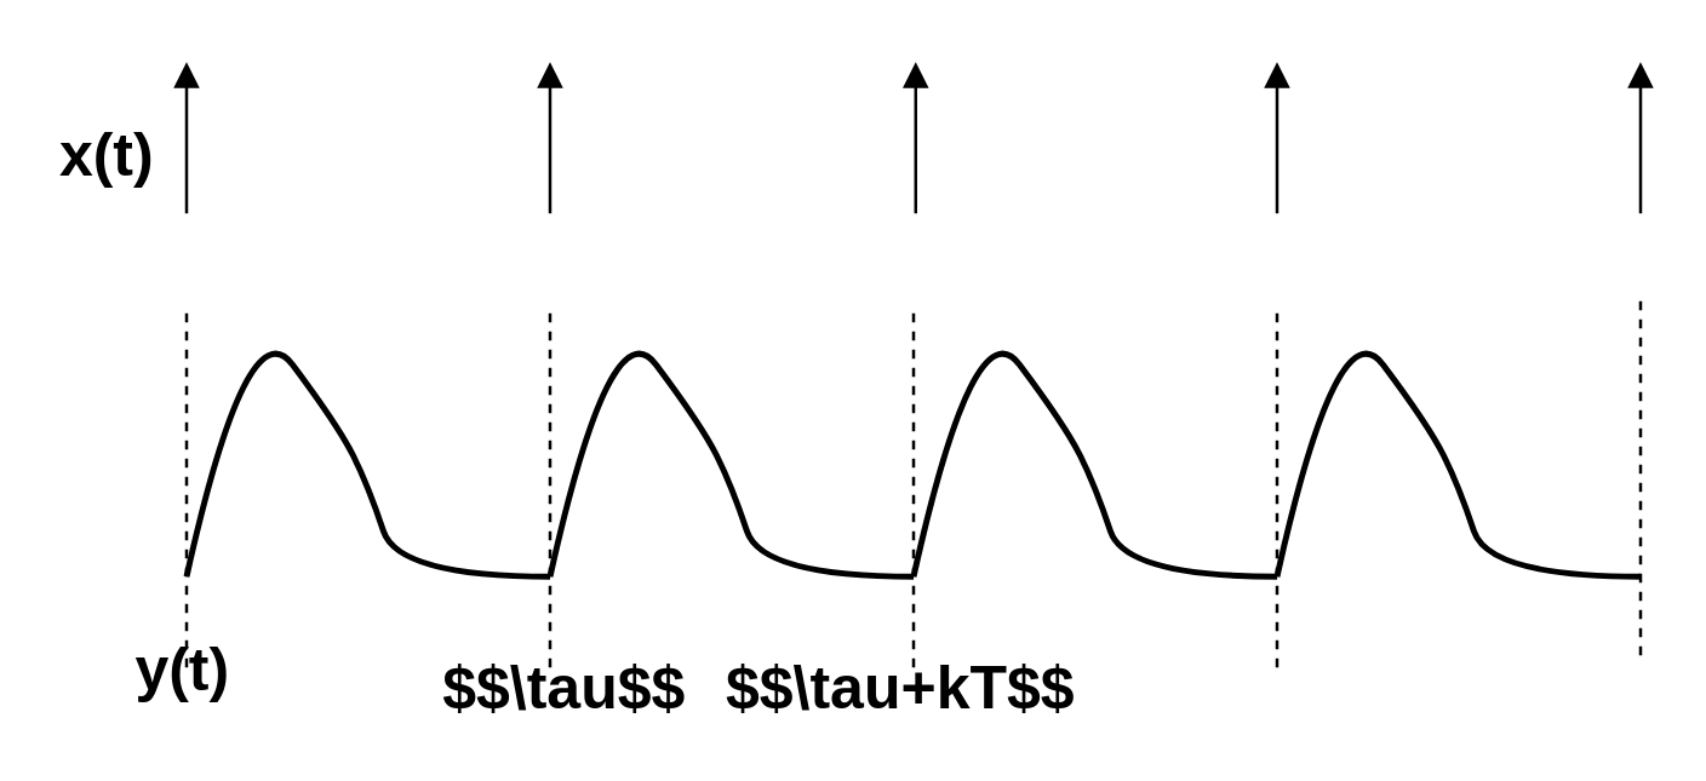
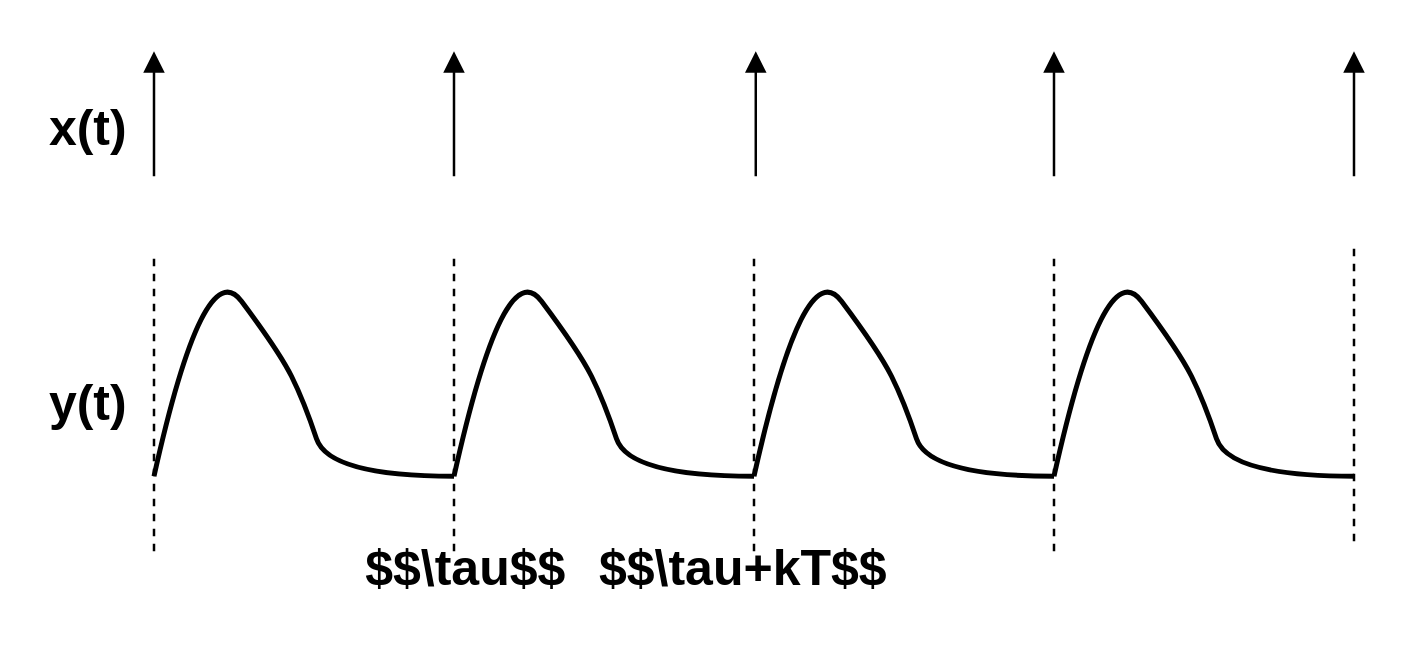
  <mxCell id="0" />
  <mxCell id="1" parent="0" />
  <mxCell id="2" value="" style="curved=1;endArrow=none;html=1;rounded=0;endFill=0;strokeWidth=2;" parent="1" edge="1"><mxGeometry width="50" height="50" relative="1" as="geometry"><mxPoint x="61" y="190" as="sourcePoint" /><mxPoint x="181" y="190" as="targetPoint" /><Array as="points"><mxPoint x="81" y="100" /><mxPoint x="111" y="140" /><mxPoint x="121" y="160" /><mxPoint x="131" y="190" /></Array></mxGeometry></mxCell>
  <mxCell id="3" value="" style="curved=1;endArrow=none;html=1;rounded=0;endFill=0;strokeWidth=2;" parent="1" edge="1"><mxGeometry width="50" height="50" relative="1" as="geometry"><mxPoint x="181" y="190" as="sourcePoint" /><mxPoint x="301" y="190" as="targetPoint" /><Array as="points"><mxPoint x="201" y="100" /><mxPoint x="231" y="140" /><mxPoint x="241" y="160" /><mxPoint x="251" y="190" /></Array></mxGeometry></mxCell>
  <mxCell id="4" value="" style="curved=1;endArrow=none;html=1;rounded=0;endFill=0;strokeWidth=2;" parent="1" edge="1"><mxGeometry width="50" height="50" relative="1" as="geometry"><mxPoint x="301" y="190" as="sourcePoint" /><mxPoint x="421" y="190" as="targetPoint" /><Array as="points"><mxPoint x="321" y="100" /><mxPoint x="351" y="140" /><mxPoint x="361" y="160" /><mxPoint x="371" y="190" /></Array></mxGeometry></mxCell>
  <mxCell id="5" value="" style="curved=1;endArrow=none;html=1;rounded=0;endFill=0;strokeWidth=2;" parent="1" edge="1"><mxGeometry width="50" height="50" relative="1" as="geometry"><mxPoint x="421" y="190" as="sourcePoint" /><mxPoint x="541" y="190" as="targetPoint" /><Array as="points"><mxPoint x="441" y="100" /><mxPoint x="471" y="140" /><mxPoint x="481" y="160" /><mxPoint x="491" y="190" /></Array></mxGeometry></mxCell>
  <mxCell id="6" value="" style="endArrow=none;html=1;rounded=0;strokeWidth=1;dashed=1;" parent="1" edge="1"><mxGeometry width="50" height="50" relative="1" as="geometry"><mxPoint x="181" y="220" as="sourcePoint" /><mxPoint x="181" y="100" as="targetPoint" /></mxGeometry></mxCell>
  <mxCell id="7" value="" style="endArrow=none;html=1;rounded=0;strokeWidth=1;dashed=1;" parent="1" edge="1"><mxGeometry width="50" height="50" relative="1" as="geometry"><mxPoint x="301" y="220" as="sourcePoint" /><mxPoint x="301" y="100" as="targetPoint" /></mxGeometry></mxCell>
  <mxCell id="8" value="" style="endArrow=none;html=1;rounded=0;strokeWidth=1;dashed=1;" parent="1" edge="1"><mxGeometry width="50" height="50" relative="1" as="geometry"><mxPoint x="421" y="220" as="sourcePoint" /><mxPoint x="421" y="100" as="targetPoint" /></mxGeometry></mxCell>
  <mxCell id="9" value="&lt;font size=&quot;1&quot; style=&quot;&quot;&gt;&lt;b style=&quot;font-size: 20px;&quot;&gt;$$\tau$$&lt;/b&gt;&lt;/font&gt;" style="text;html=1;strokeColor=none;fillColor=none;align=center;verticalAlign=middle;whiteSpace=wrap;rounded=0;" parent="1" vertex="1"><mxGeometry x="171" y="216" width="30" height="20" as="geometry" /></mxCell>
  <mxCell id="10" value="" style="endArrow=block;html=1;rounded=0;fontSize=14;strokeWidth=1;endFill=1;" parent="1" edge="1"><mxGeometry width="50" height="50" relative="1" as="geometry"><mxPoint x="61" y="70" as="sourcePoint" /><mxPoint x="61" y="20" as="targetPoint" /></mxGeometry></mxCell>
  <mxCell id="11" value="" style="endArrow=block;html=1;rounded=0;fontSize=14;strokeWidth=1;endFill=1;" parent="1" edge="1"><mxGeometry width="50" height="50" relative="1" as="geometry"><mxPoint x="181" y="70" as="sourcePoint" /><mxPoint x="181" y="20" as="targetPoint" /></mxGeometry></mxCell>
  <mxCell id="12" value="" style="endArrow=block;html=1;rounded=0;fontSize=14;strokeWidth=1;endFill=1;" parent="1" edge="1"><mxGeometry width="50" height="50" relative="1" as="geometry"><mxPoint x="301.71" y="70" as="sourcePoint" /><mxPoint x="301.71" y="20" as="targetPoint" /></mxGeometry></mxCell>
  <mxCell id="13" value="" style="endArrow=block;html=1;rounded=0;fontSize=14;strokeWidth=1;endFill=1;" parent="1" edge="1"><mxGeometry width="50" height="50" relative="1" as="geometry"><mxPoint x="421" y="70" as="sourcePoint" /><mxPoint x="421" y="20" as="targetPoint" /></mxGeometry></mxCell>
  <mxCell id="14" value="&lt;font size=&quot;1&quot; style=&quot;&quot;&gt;&lt;b style=&quot;font-size: 20px;&quot;&gt;x(t)&lt;/b&gt;&lt;/font&gt;" style="text;html=1;strokeColor=none;fillColor=none;align=center;verticalAlign=middle;whiteSpace=wrap;rounded=0;" parent="1" vertex="1"><mxGeometry x="20" y="40" width="30" height="20" as="geometry" /></mxCell>
- <mxCell id="15" value="&lt;font size=&quot;1&quot; style=&quot;&quot;&gt;&lt;b style=&quot;font-size: 20px;&quot;&gt;y(t)&lt;/b&gt;&lt;/font&gt;" style="text;html=1;strokeColor=none;fillColor=none;align=center;verticalAlign=middle;whiteSpace=wrap;rounded=0;" parent="1" vertex="1"><mxGeometry x="45" y="210" width="30" height="20" as="geometry" /></mxCell>
+ <mxCell id="15" value="&lt;font size=&quot;1&quot; style=&quot;&quot;&gt;&lt;b style=&quot;font-size: 20px;&quot;&gt;y(t)&lt;/b&gt;&lt;/font&gt;" style="text;html=1;strokeColor=none;fillColor=none;align=center;verticalAlign=middle;whiteSpace=wrap;rounded=0;" parent="1" vertex="1"><mxGeometry x="20" y="150" width="30" height="20" as="geometry" /></mxCell>
  <mxCell id="16" value="" style="endArrow=none;html=1;rounded=0;strokeWidth=1;dashed=1;" parent="1" edge="1"><mxGeometry width="50" height="50" relative="1" as="geometry"><mxPoint x="61" y="220" as="sourcePoint" /><mxPoint x="61" y="100" as="targetPoint" /></mxGeometry></mxCell>
  <mxCell id="17" value="" style="endArrow=none;html=1;rounded=0;strokeWidth=1;dashed=1;" parent="1" edge="1"><mxGeometry width="50" height="50" relative="1" as="geometry"><mxPoint x="541" y="216" as="sourcePoint" /><mxPoint x="541" y="96" as="targetPoint" /></mxGeometry></mxCell>
  <mxCell id="18" value="" style="endArrow=block;html=1;rounded=0;fontSize=14;strokeWidth=1;endFill=1;" parent="1" edge="1"><mxGeometry width="50" height="50" relative="1" as="geometry"><mxPoint x="541" y="70" as="sourcePoint" /><mxPoint x="541" y="20" as="targetPoint" /></mxGeometry></mxCell>
  <mxCell id="19" value="&lt;font size=&quot;1&quot; style=&quot;&quot;&gt;&lt;b style=&quot;font-size: 20px;&quot;&gt;$$\tau+kT$$&lt;/b&gt;&lt;/font&gt;" style="text;html=1;strokeColor=none;fillColor=none;align=center;verticalAlign=middle;whiteSpace=wrap;rounded=0;" vertex="1" parent="1"><mxGeometry x="282" y="216" width="30" height="20" as="geometry" /></mxCell>
